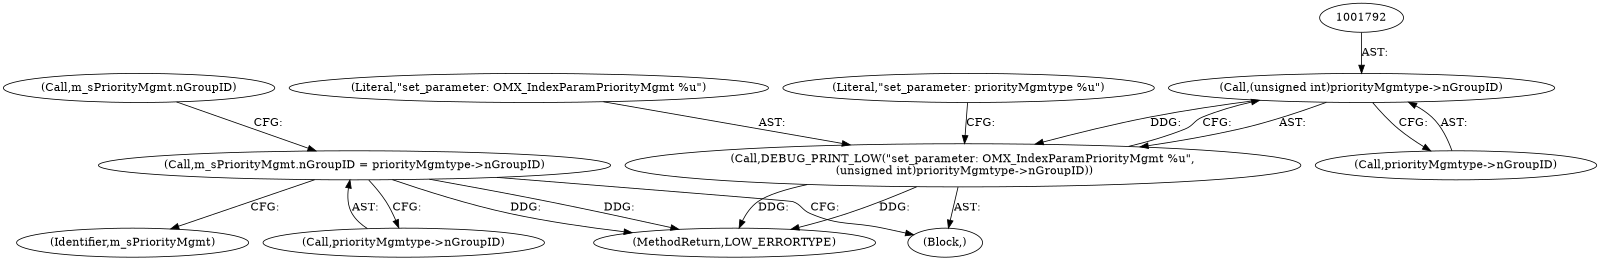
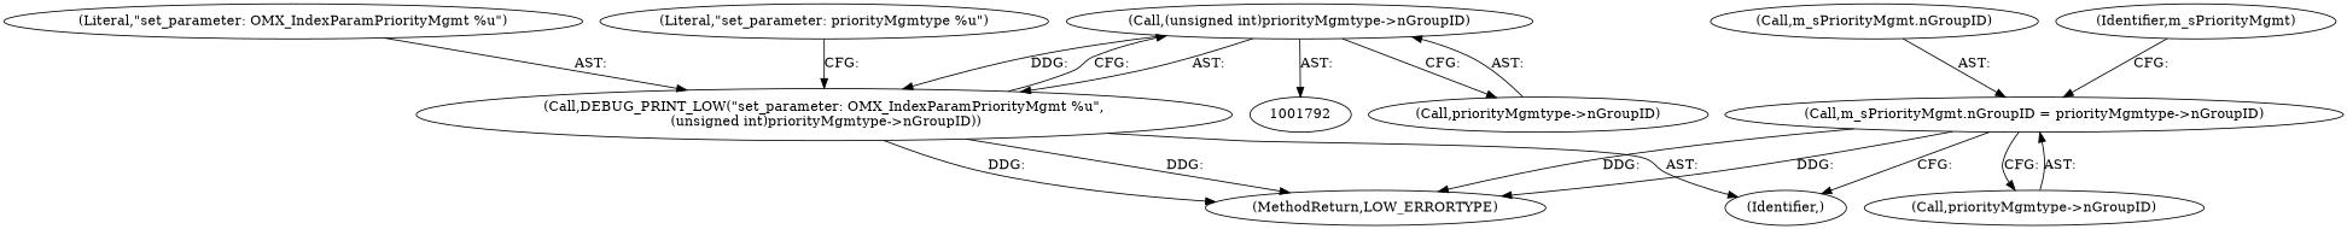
  digraph {
    n1 [label="(Call,(unsigned int)priorityMgmtype->nGroupID)"]
    n2 [label="(Call,DEBUG_PRINT_LOW(\"set_parameter: OMX_IndexParamPriorityMgmt %u\",\n (unsigned int)priorityMgmtype->nGroupID))"]
    n3 [label="(Call,priorityMgmtype->nGroupID)"]
-   n4 [label="(Block,)"]
+   n4 [label="(Identifier,)"]
    n5 [label="(MethodReturn,LOW_ERRORTYPE)"]
    n6 [label="(Call,m_sPriorityMgmt.nGroupID = priorityMgmtype->nGroupID)"]
    n7 [label="(Call,priorityMgmtype->nGroupID)"]
    n8 [label="(Identifier,m_sPriorityMgmt)"]
    n9 [label="(Call,m_sPriorityMgmt.nGroupID)"]
    n10 [label="(Literal,\"set_parameter: OMX_IndexParamPriorityMgmt %u\")"]
    n11 [label="(Literal,\"set_parameter: priorityMgmtype %u\")"]
    1001792
    n1 -> n2 [label="AST: "]
    n1 -> n2 [label="DDG: "]
    n1 -> n3 [label="CFG: "]
    n2 -> n1 [label="CFG: "]
    n2 -> n4 [label="AST: "]
    n2 -> n5 [label="DDG: "]
    n2 -> n5 [label="DDG: "]
    n3 -> n1 [label="AST: "]
    n6 -> n4 [label="CFG: "]
    n6 -> n5 [label="DDG: "]
    n6 -> n5 [label="DDG: "]
    n6 -> n7 [label="CFG: "]
    n7 -> n6 [label="AST: "]
-   n6 -> n8 [label="CFG: "]
-   n9 -> n6 [label="CFG: "]
+   n8 -> n6 [label="CFG: "]
+   n9 -> n6 [label="AST: "]
    n10 -> n2 [label="AST: "]
    n11 -> n2 [label="CFG: "]
-   1001792 -> n1 [label="AST: "]
+   n1 -> 1001792 [label="AST: "]
  }
